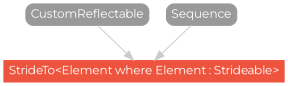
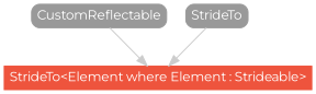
  strict digraph {
    fontname=Montserrat
    node [color="#999999" fillcolor="#999999" fontcolor=white fontname=Montserrat fontsize=12 margin="0.07,0.05" shape=box style="filled,rounded"]
    edge [color="#cccccc" fontname=Montserrat]
    "StrideTo<Element where Element : Strideable>" [color="#ee543d" fillcolor="#ee543d" height=0.3 style=filled]
    CustomReflectable [height=0.3]
-   Sequence [height=0.3]
+   Sequence [height=0.3 label=StrideTo]
    subgraph sub_1 {
      rank=max
      "StrideTo<Element where Element : Strideable>"
    }
    CustomReflectable -> "StrideTo<Element where Element : Strideable>"
    Sequence -> "StrideTo<Element where Element : Strideable>"
  }
